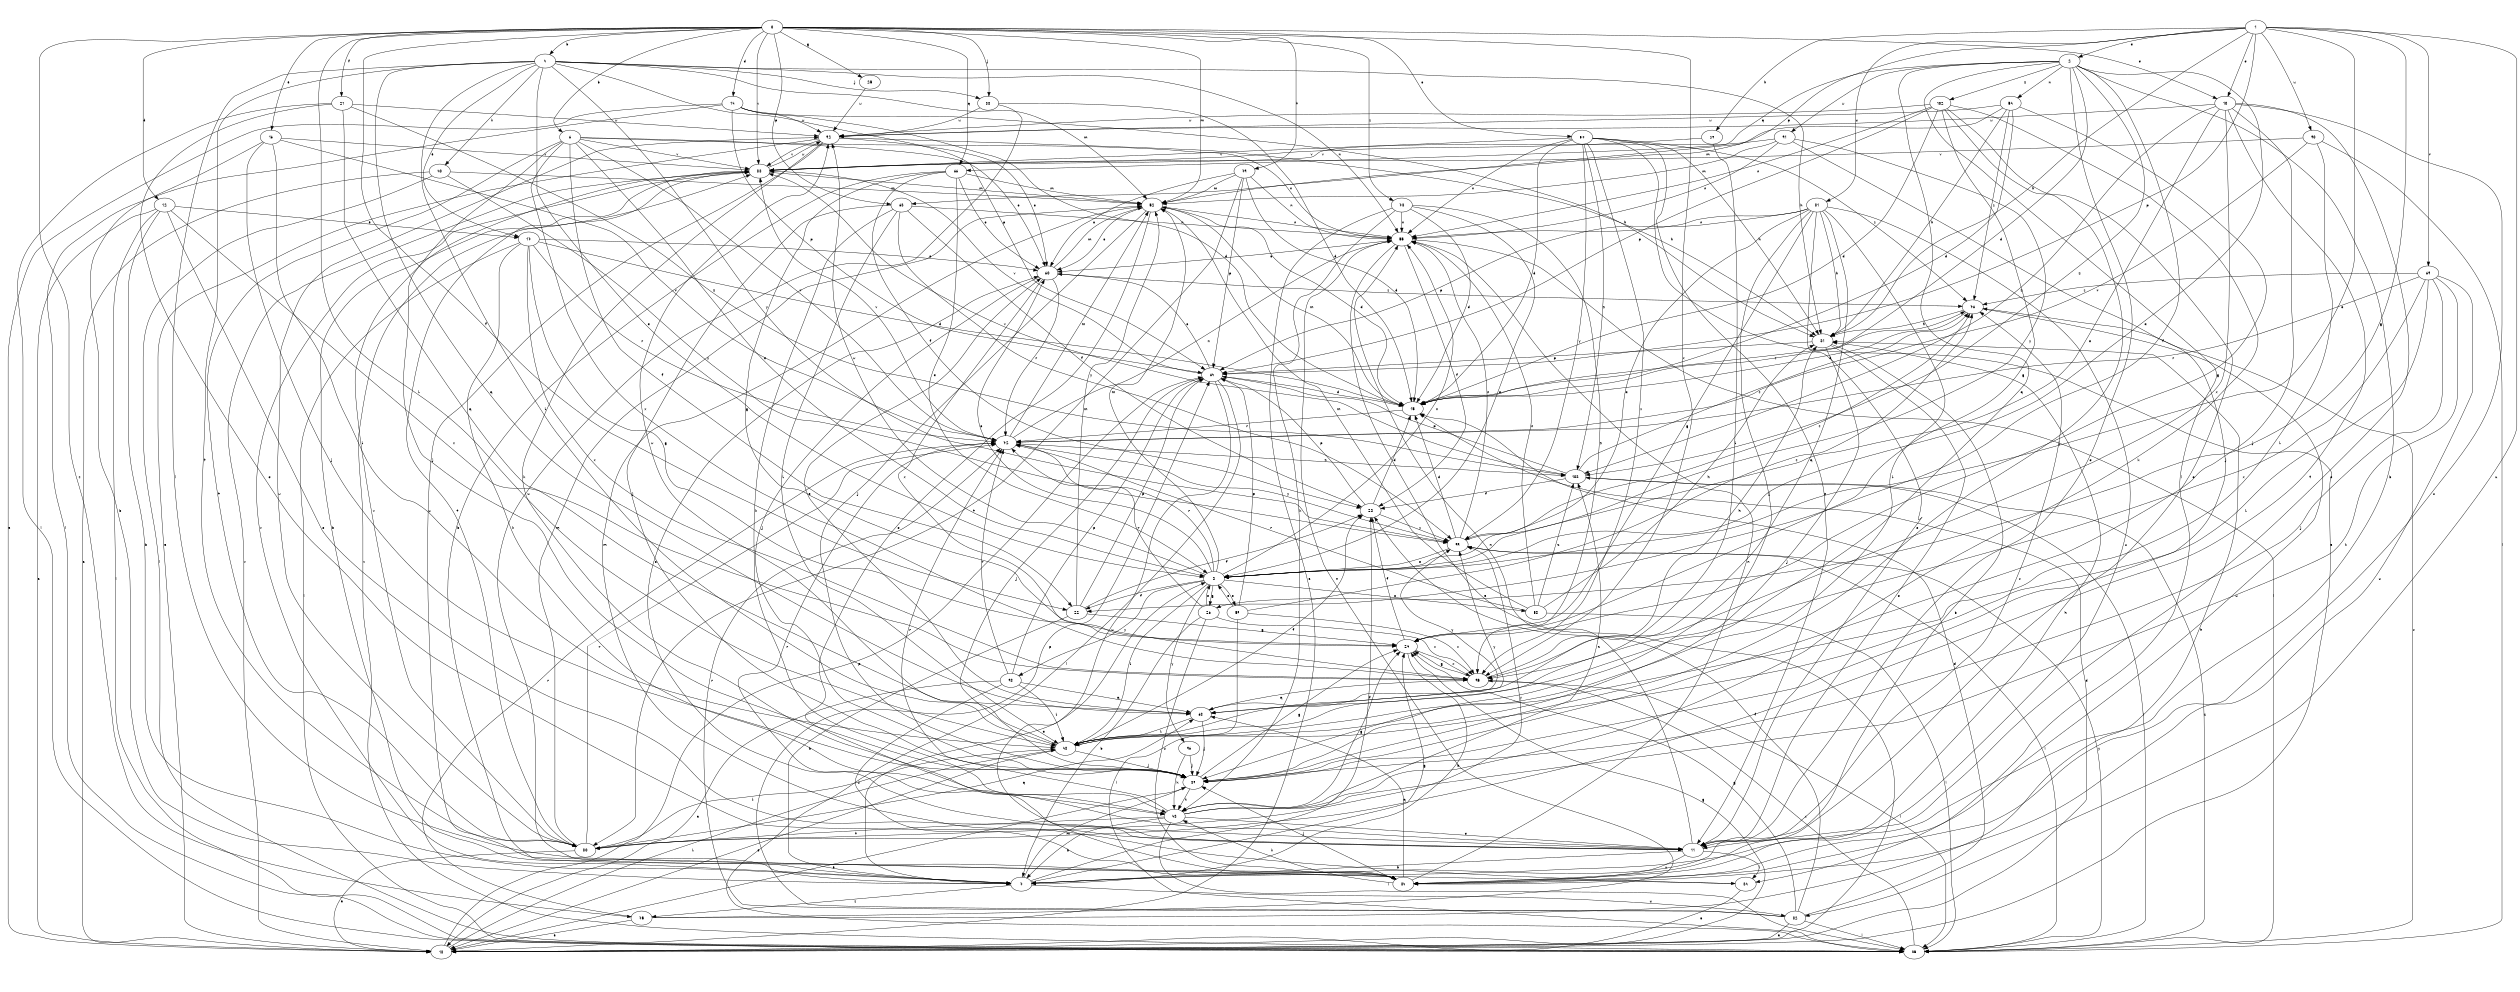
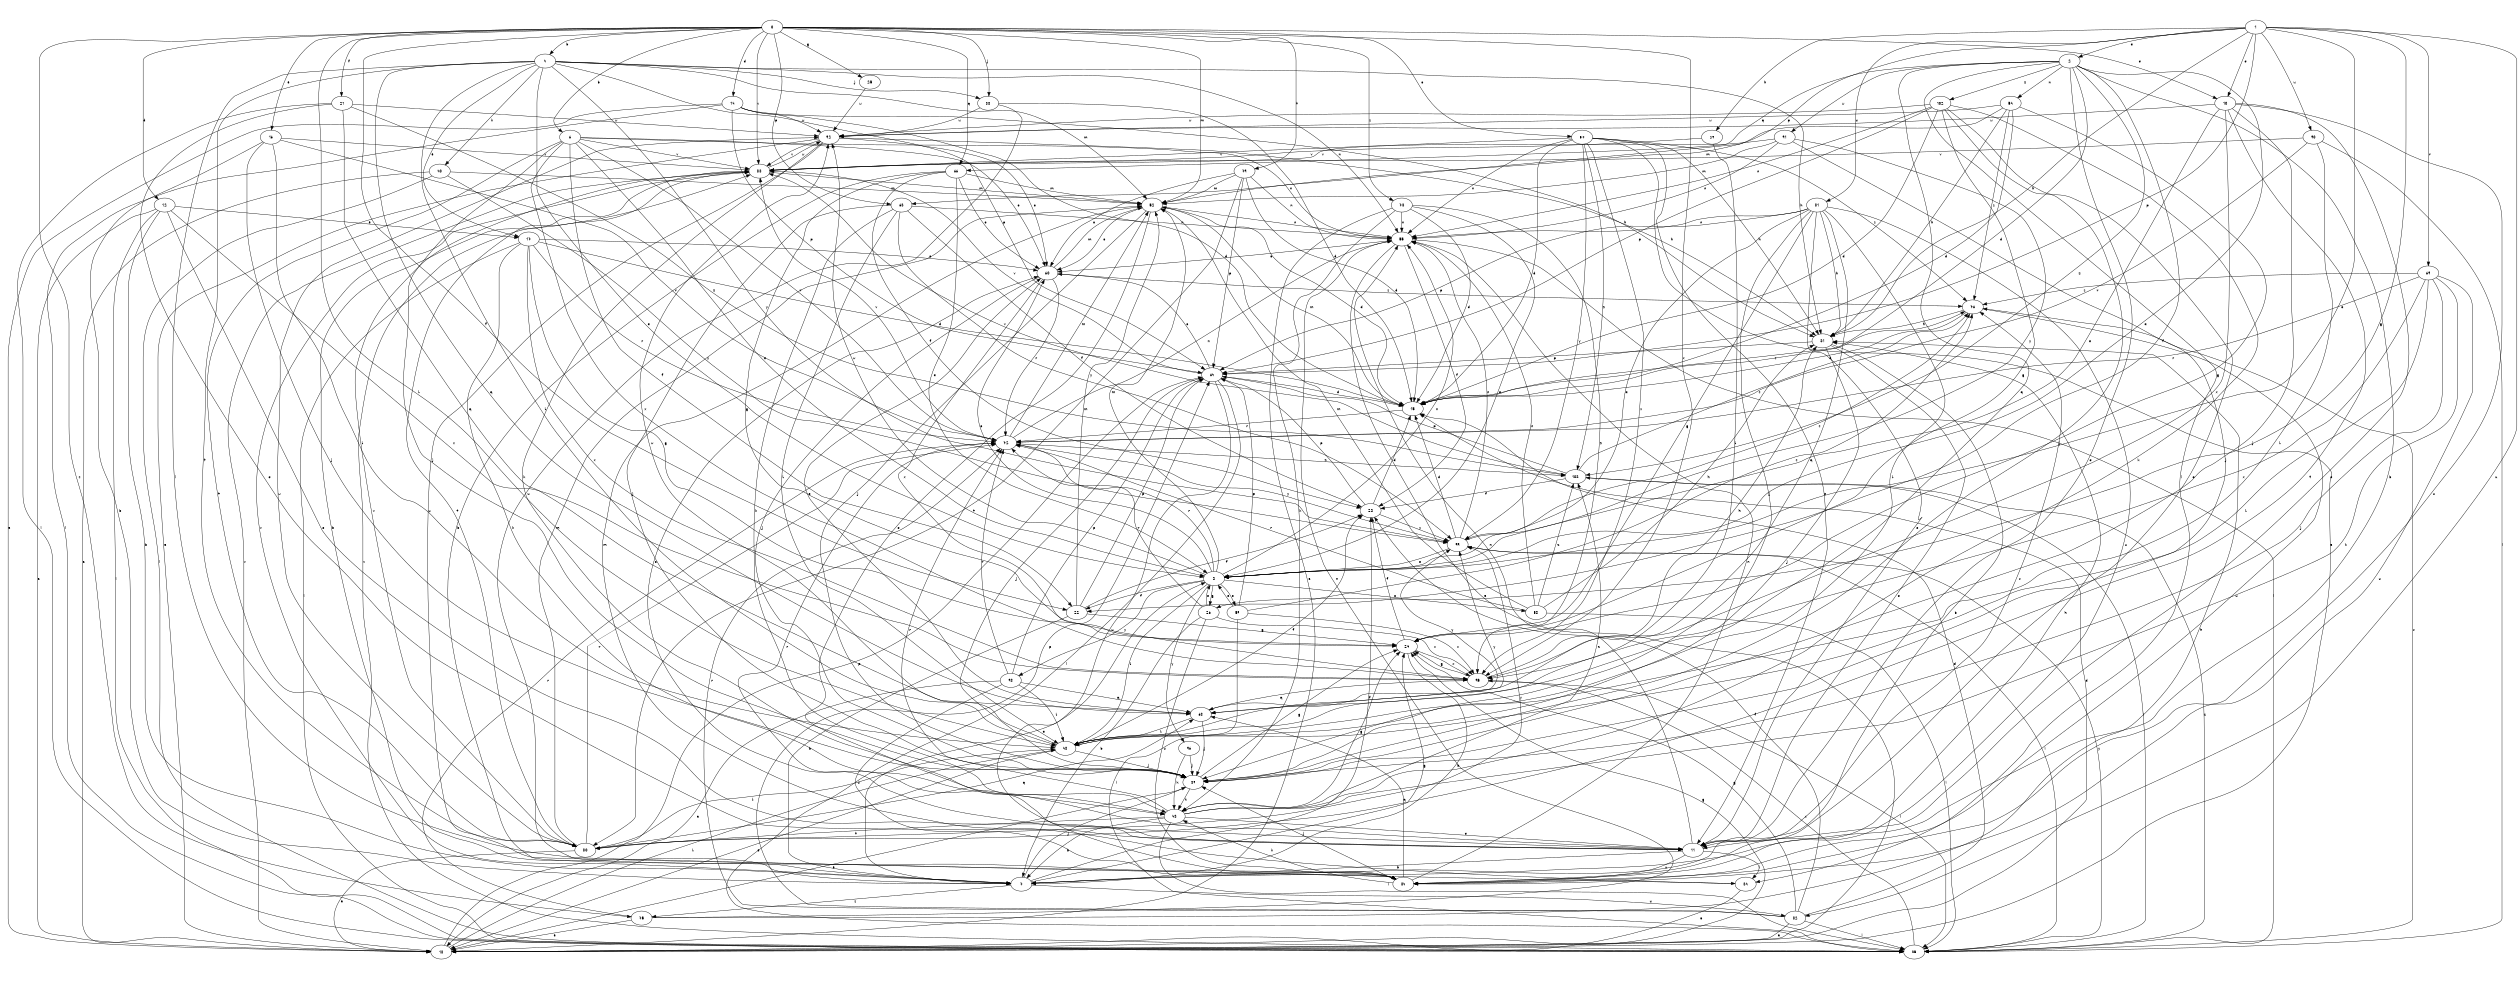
  strict digraph {
    fontname="Patrick Hand"
    node [fontname="Patrick Hand"]
    edge [fontname="Patrick Hand"]
    0
    4
    6
    10
    12
    14
    16
    21
    22
    25
    38
    48
    52
    57
    63
    66
    73
    75
    79
    88
    95
    3
    31
    64
    34
    68
    55
    17
    40
    80
    99
    60
    72
    39
    11
    103
    92
    84
    7
    18
    35
    15
    23
    27
    76
    43
    1
    2
    26
    29
    69
    81
    82
    90
    54
    91
    102
    58
    59
    96
    98
    0 -> 4 [label=b]
    0 -> 6 [label=b]
    0 -> 10 [label=c]
    0 -> 12 [label=d]
    0 -> 14 [label=d]
    0 -> 16 [label=e]
    0 -> 21 [label=f]
    0 -> 22 [label=f]
    0 -> 25 [label=g]
    0 -> 38 [label=j]
    0 -> 48 [label=l]
    0 -> 52 [label=m]
    0 -> 57 [label=o]
    0 -> 63 [label=p]
    0 -> 66 [label=q]
    0 -> 73 [label=s]
    0 -> 75 [label=s]
    0 -> 79 [label=t]
    0 -> 88 [label=v]
    0 -> 95 [label=x]
    4 -> 38 [label=j]
    4 -> 48 [label=l]
    4 -> 52 [label=m]
    4 -> 3 [label=a]
    4 -> 31 [label=h]
    4 -> 64 [label=p]
    4 -> 34 [label=i]
    4 -> 68 [label=q]
    4 -> 55 [label=n]
    4 -> 17 [label=e]
    4 -> 40 [label=k]
    4 -> 80 [label=t]
    4 -> 99 [label=y]
    6 -> 22 [label=f]
    6 -> 88 [label=v]
    6 -> 95 [label=x]
    6 -> 3 [label=a]
    6 -> 55 [label=n]
    6 -> 80 [label=t]
    6 -> 60 [label=o]
    6 -> 72 [label=r]
    6 -> 39 [label=j]
    10 -> 95 [label=x]
    10 -> 3 [label=a]
    10 -> 80 [label=t]
    10 -> 39 [label=j]
    10 -> 11 [label=c]
-   10 -> 103 [label=z]
    10 -> 92 [label=w]
    10 -> 84 [label=u]
    12 -> 95 [label=x]
    12 -> 17 [label=e]
    12 -> 11 [label=c]
    12 -> 7 [label=b]
    12 -> 18 [label=e]
    12 -> 35 [label=i]
    14 -> 31 [label=h]
    14 -> 64 [label=p]
    14 -> 92 [label=w]
    14 -> 18 [label=e]
    14 -> 35 [label=i]
    14 -> 15 [label=d]
    16 -> 48 [label=l]
    16 -> 88 [label=v]
    16 -> 72 [label=r]
    16 -> 39 [label=j]
    16 -> 7 [label=b]
    21 -> 68 [label=q]
    21 -> 11 [label=c]
    21 -> 103 [label=z]
    21 -> 92 [label=w]
    21 -> 35 [label=i]
    22 -> 52 [label=m]
    22 -> 64 [label=p]
    22 -> 7 [label=b]
    22 -> 23 [label=f]
    22 -> 27 [label=g]
    25 -> 92 [label=w]
    38 -> 92 [label=w]
    38 -> 84 [label=u]
    38 -> 15 [label=d]
    48 -> 99 [label=y]
    48 -> 39 [label=j]
    48 -> 92 [label=w]
    48 -> 18 [label=e]
    48 -> 23 [label=f]
    52 -> 55 [label=n]
    52 -> 60 [label=o]
    52 -> 39 [label=j]
    52 -> 11 [label=c]
    52 -> 15 [label=d]
    57 -> 88 [label=v]
    57 -> 95 [label=x]
    57 -> 31 [label=h]
    57 -> 55 [label=n]
    57 -> 99 [label=y]
    57 -> 11 [label=c]
    57 -> 103 [label=z]
    57 -> 18 [label=e]
    57 -> 15 [label=d]
    57 -> 76 [label=s]
    63 -> 48 [label=l]
    63 -> 55 [label=n]
    63 -> 99 [label=y]
    63 -> 39 [label=j]
    63 -> 23 [label=f]
    63 -> 43 [label=k]
    66 -> 52 [label=m]
    66 -> 3 [label=a]
    66 -> 60 [label=o]
    66 -> 7 [label=b]
    66 -> 23 [label=f]
    66 -> 27 [label=g]
    73 -> 95 [label=z]
    73 -> 3 [label=a]
    73 -> 55 [label=n]
    73 -> 18 [label=e]
    73 -> 15 [label=d]
    73 -> 43 [label=k]
    75 -> 31 [label=h]
    75 -> 55 [label=n]
    75 -> 72 [label=r]
    75 -> 18 [label=e]
    79 -> 52 [label=m]
    79 -> 64 [label=p]
    79 -> 55 [label=n]
    79 -> 80 [label=t]
    79 -> 60 [label=o]
    79 -> 15 [label=d]
    88 -> 52 [label=m]
    88 -> 80 [label=t]
    88 -> 92 [label=w]
    88 -> 7 [label=b]
    95 -> 31 [label=h]
    95 -> 68 [label=q]
    95 -> 35 [label=i]
    95 -> 27 [label=g]
    3 -> 22 [label=f]
    3 -> 48 [label=l]
    3 -> 52 [label=m]
    3 -> 55 [label=n]
    3 -> 60 [label=o]
    3 -> 72 [label=r]
    3 -> 92 [label=w]
    3 -> 26 [label=g]
    3 -> 58 [label=o]
    3 -> 59 [label=o]
    3 -> 96 [label=y]
    3 -> 98 [label=y]
    31 -> 64 [label=p]
    31 -> 39 [label=j]
    31 -> 11 [label=c]
    31 -> 7 [label=b]
    64 -> 88 [label=v]
    64 -> 60 [label=o]
    64 -> 39 [label=j]
    64 -> 84 [label=u]
    64 -> 35 [label=i]
    64 -> 15 [label=d]
    34 -> 52 [label=m]
    34 -> 18 [label=e]
    68 -> 48 [label=l]
    68 -> 99 [label=y]
    68 -> 60 [label=o]
    68 -> 39 [label=j]
    55 -> 60 [label=o]
    55 -> 18 [label=e]
    55 -> 35 [label=i]
    55 -> 23 [label=f]
    17 -> 95 [label=x]
    17 -> 60 [label=o]
    17 -> 72 [label=r]
    17 -> 35 [label=i]
    17 -> 15 [label=d]
    17 -> 27 [label=g]
    17 -> 43 [label=k]
    40 -> 52 [label=m]
    40 -> 99 [label=y]
    40 -> 18 [label=e]
    40 -> 35 [label=i]
    80 -> 48 [label=l]
    80 -> 52 [label=m]
    80 -> 88 [label=v]
    80 -> 68 [label=q]
    80 -> 99 [label=y]
    80 -> 72 [label=r]
    80 -> 92 [label=w]
    80 -> 18 [label=e]
    99 -> 3 [label=a]
    99 -> 55 [label=n]
    99 -> 35 [label=i]
    99 -> 15 [label=d]
    99 -> 76 [label=s]
    60 -> 52 [label=m]
    60 -> 95 [label=x]
    60 -> 72 [label=r]
    60 -> 39 [label=j]
    60 -> 76 [label=s]
    72 -> 52 [label=m]
    72 -> 88 [label=v]
    72 -> 55 [label=n]
    72 -> 99 [label=y]
    72 -> 103 [label=z]
    39 -> 18 [label=e]
    39 -> 27 [label=g]
    39 -> 43 [label=k]
    11 -> 34 [label=i]
    11 -> 55 [label=n]
    11 -> 60 [label=o]
    11 -> 72 [label=r]
    11 -> 84 [label=u]
    11 -> 7 [label=b]
    11 -> 76 [label=s]
    103 -> 88 [label=v]
    103 -> 64 [label=p]
    103 -> 35 [label=i]
    103 -> 23 [label=f]
    103 -> 76 [label=s]
    92 -> 88 [label=v]
    92 -> 31 [label=h]
    92 -> 60 [label=o]
    92 -> 84 [label=u]
    92 -> 18 [label=e]
    92 -> 43 [label=k]
    84 -> 31 [label=h]
    84 -> 68 [label=q]
    84 -> 55 [label=n]
    84 -> 39 [label=j]
    84 -> 43 [label=k]
    7 -> 75 [label=s]
    7 -> 88 [label=v]
    7 -> 3 [label=a]
-   7 -> 39 [label=m]
+   7 -> 39 [label=j]
    7 -> 23 [label=f]
    7 -> 27 [label=g]
    7 -> 82 [label=u]
    18 -> 48 [label=l]
    18 -> 88 [label=v]
    18 -> 64 [label=p]
    18 -> 15 [label=d]
    18 -> 27 [label=g]
    35 -> 88 [label=v]
    35 -> 95 [label=x]
    35 -> 99 [label=y]
    35 -> 103 [label=z]
    35 -> 76 [label=s]
    15 -> 52 [label=m]
    15 -> 72 [label=r]
    15 -> 76 [label=s]
    23 -> 64 [label=p]
    23 -> 99 [label=y]
    23 -> 15 [label=d]
    27 -> 95 [label=x]
    27 -> 7 [label=b]
    27 -> 23 [label=f]
    76 -> 31 [label=h]
    76 -> 84 [label=u]
    76 -> 15 [label=d]
    43 -> 80 [label=t]
    43 -> 72 [label=r]
    43 -> 11 [label=c]
    43 -> 103 [label=z]
    43 -> 7 [label=b]
    43 -> 35 [label=i]
    43 -> 27 [label=g]
    1 -> 10 [label=c]
    1 -> 63 [label=p]
    1 -> 3 [label=a]
    1 -> 31 [label=h]
    1 -> 64 [label=p]
    1 -> 2 [label=a]
    1 -> 26 [label=g]
    1 -> 29 [label=h]
    1 -> 69 [label=r]
    1 -> 81 [label=u]
    1 -> 82 [label=u]
    1 -> 90 [label=w]
    2 -> 22 [label=f]
    2 -> 66 [label=q]
    2 -> 3 [label=a]
    2 -> 34 [label=i]
    2 -> 68 [label=q]
    2 -> 11 [label=c]
    2 -> 103 [label=z]
    2 -> 7 [label=b]
    2 -> 15 [label=d]
    2 -> 54 [label=n]
    2 -> 91 [label=w]
    2 -> 102 [label=z]
    26 -> 95 [label=x]
    26 -> 3 [label=a]
    26 -> 72 [label=r]
    26 -> 84 [label=u]
    26 -> 7 [label=b]
    29 -> 48 [label=l]
    29 -> 88 [label=v]
    69 -> 48 [label=l]
    69 -> 95 [label=x]
    69 -> 72 [label=r]
    69 -> 39 [label=j]
    69 -> 84 [label=u]
    69 -> 76 [label=s]
    69 -> 43 [label=k]
    81 -> 48 [label=l]
    81 -> 3 [label=a]
    81 -> 31 [label=h]
    81 -> 64 [label=p]
    81 -> 68 [label=q]
    81 -> 55 [label=n]
    81 -> 39 [label=j]
    81 -> 11 [label=c]
    81 -> 84 [label=u]
    81 -> 27 [label=g]
    82 -> 64 [label=p]
    82 -> 72 [label=r]
    82 -> 18 [label=e]
    82 -> 35 [label=i]
    82 -> 15 [label=d]
    82 -> 23 [label=f]
    82 -> 27 [label=g]
    90 -> 48 [label=l]
    90 -> 88 [label=v]
    90 -> 72 [label=r]
    90 -> 35 [label=i]
    54 -> 52 [label=m]
    54 -> 31 [label=h]
    54 -> 92 [label=w]
    54 -> 15 [label=d]
    54 -> 27 [label=g]
    54 -> 76 [label=s]
    91 -> 52 [label=m]
    91 -> 88 [label=v]
    91 -> 55 [label=n]
    91 -> 99 [label=y]
    91 -> 39 [label=j]
    102 -> 64 [label=p]
    102 -> 55 [label=n]
    102 -> 39 [label=j]
    102 -> 11 [label=c]
    102 -> 92 [label=w]
    102 -> 15 [label=d]
    102 -> 27 [label=g]
    102 -> 43 [label=k]
    58 -> 52 [label=m]
    58 -> 31 [label=h]
    58 -> 55 [label=n]
    58 -> 72 [label=r]
    58 -> 103 [label=z]
    58 -> 35 [label=i]
    59 -> 95 [label=x]
    59 -> 3 [label=a]
    59 -> 64 [label=p]
    59 -> 35 [label=i]
    59 -> 76 [label=s]
    96 -> 39 [label=j]
    96 -> 43 [label=k]
    98 -> 48 [label=l]
    98 -> 64 [label=p]
    98 -> 68 [label=q]
    98 -> 72 [label=r]
    98 -> 84 [label=u]
    98 -> 18 [label=e]
  }
